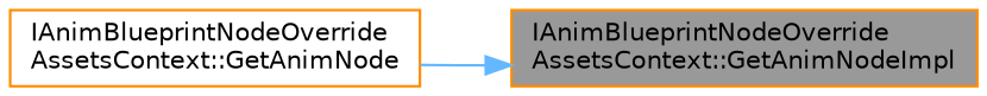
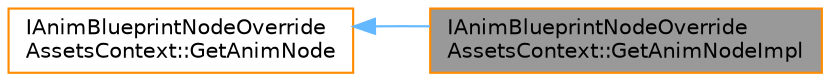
  digraph {
    rankdir=RL
    node [color=darkorange fontname=Helvetica fontsize=10 shape=box style=filled]
    n1 [fillcolor=grey60 fontcolor=black height=0.2 label="IAnimBlueprintNodeOverride\lAssetsContext::GetAnimNodeImpl" width=0.4]
    n2 [fillcolor=white height=0.2 label="IAnimBlueprintNodeOverride\lAssetsContext::GetAnimNode" width=0.4]
-   n1 -> n2 [color=steelblue1 dir=back fontname=Helvetica fontsize=10 labelfontname=Helvetica labelfontsize=10 style=solid]
+   n2 -> n1 [color=steelblue1 dir=back fontname=Helvetica fontsize=10 labelfontname=Helvetica labelfontsize=10 style=solid]
  }
